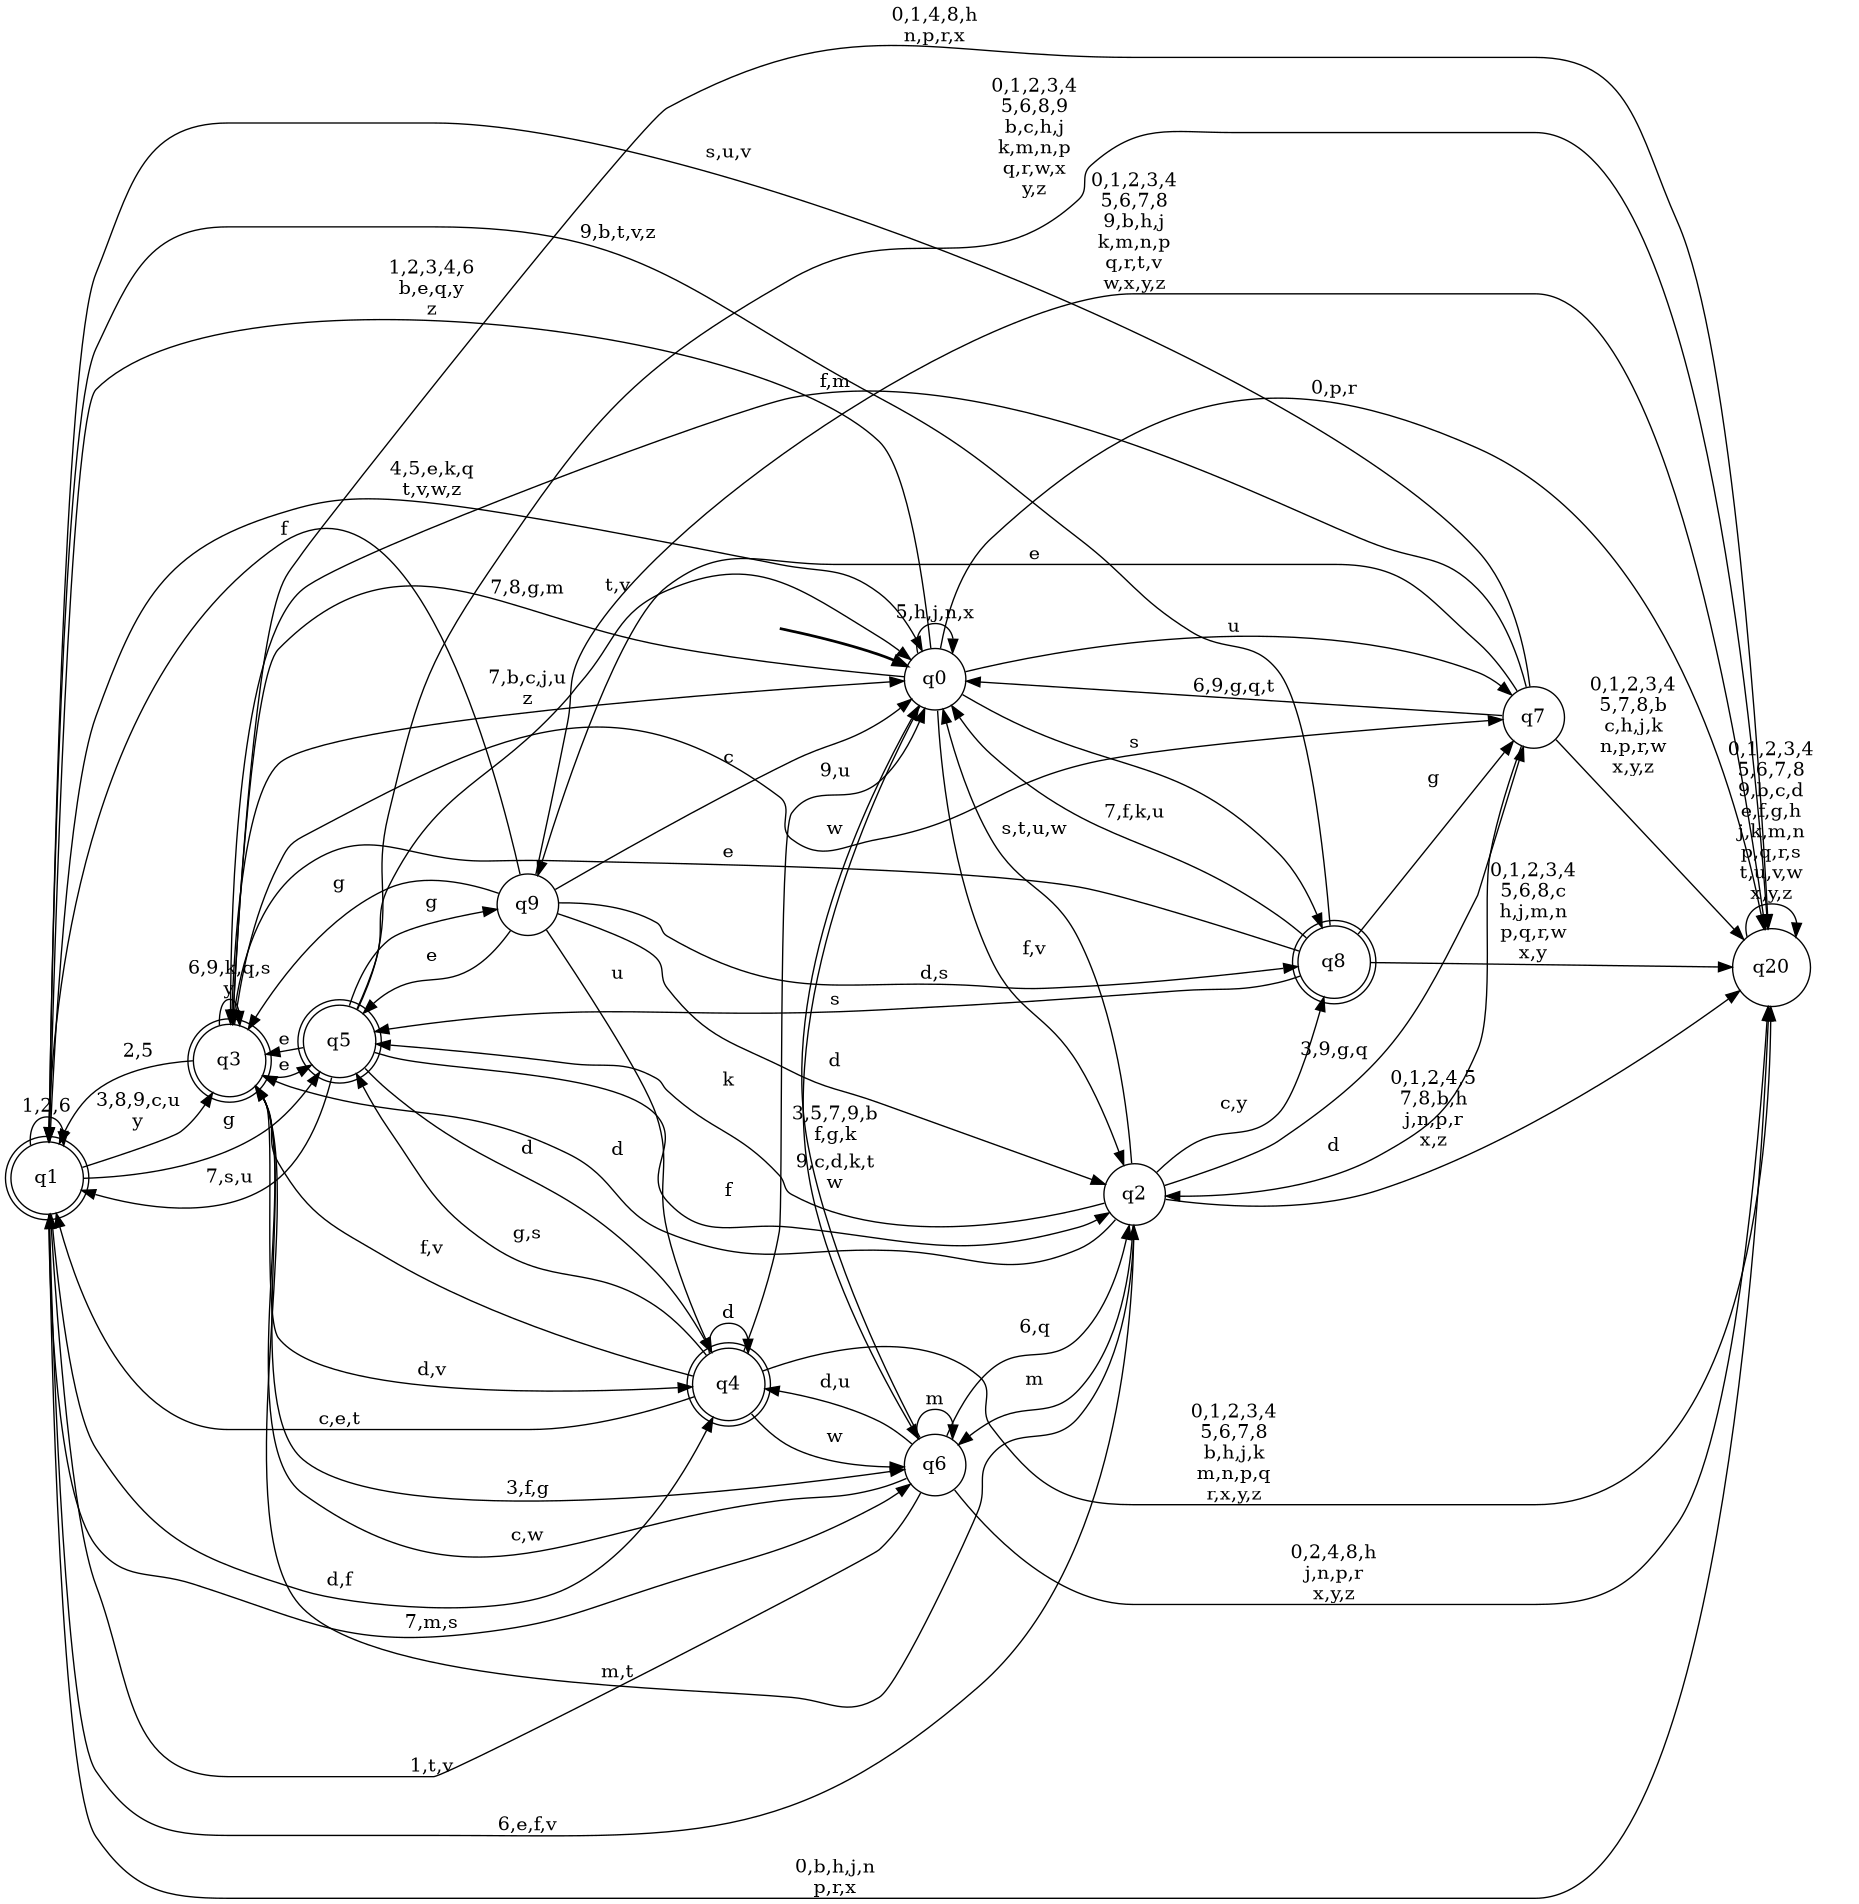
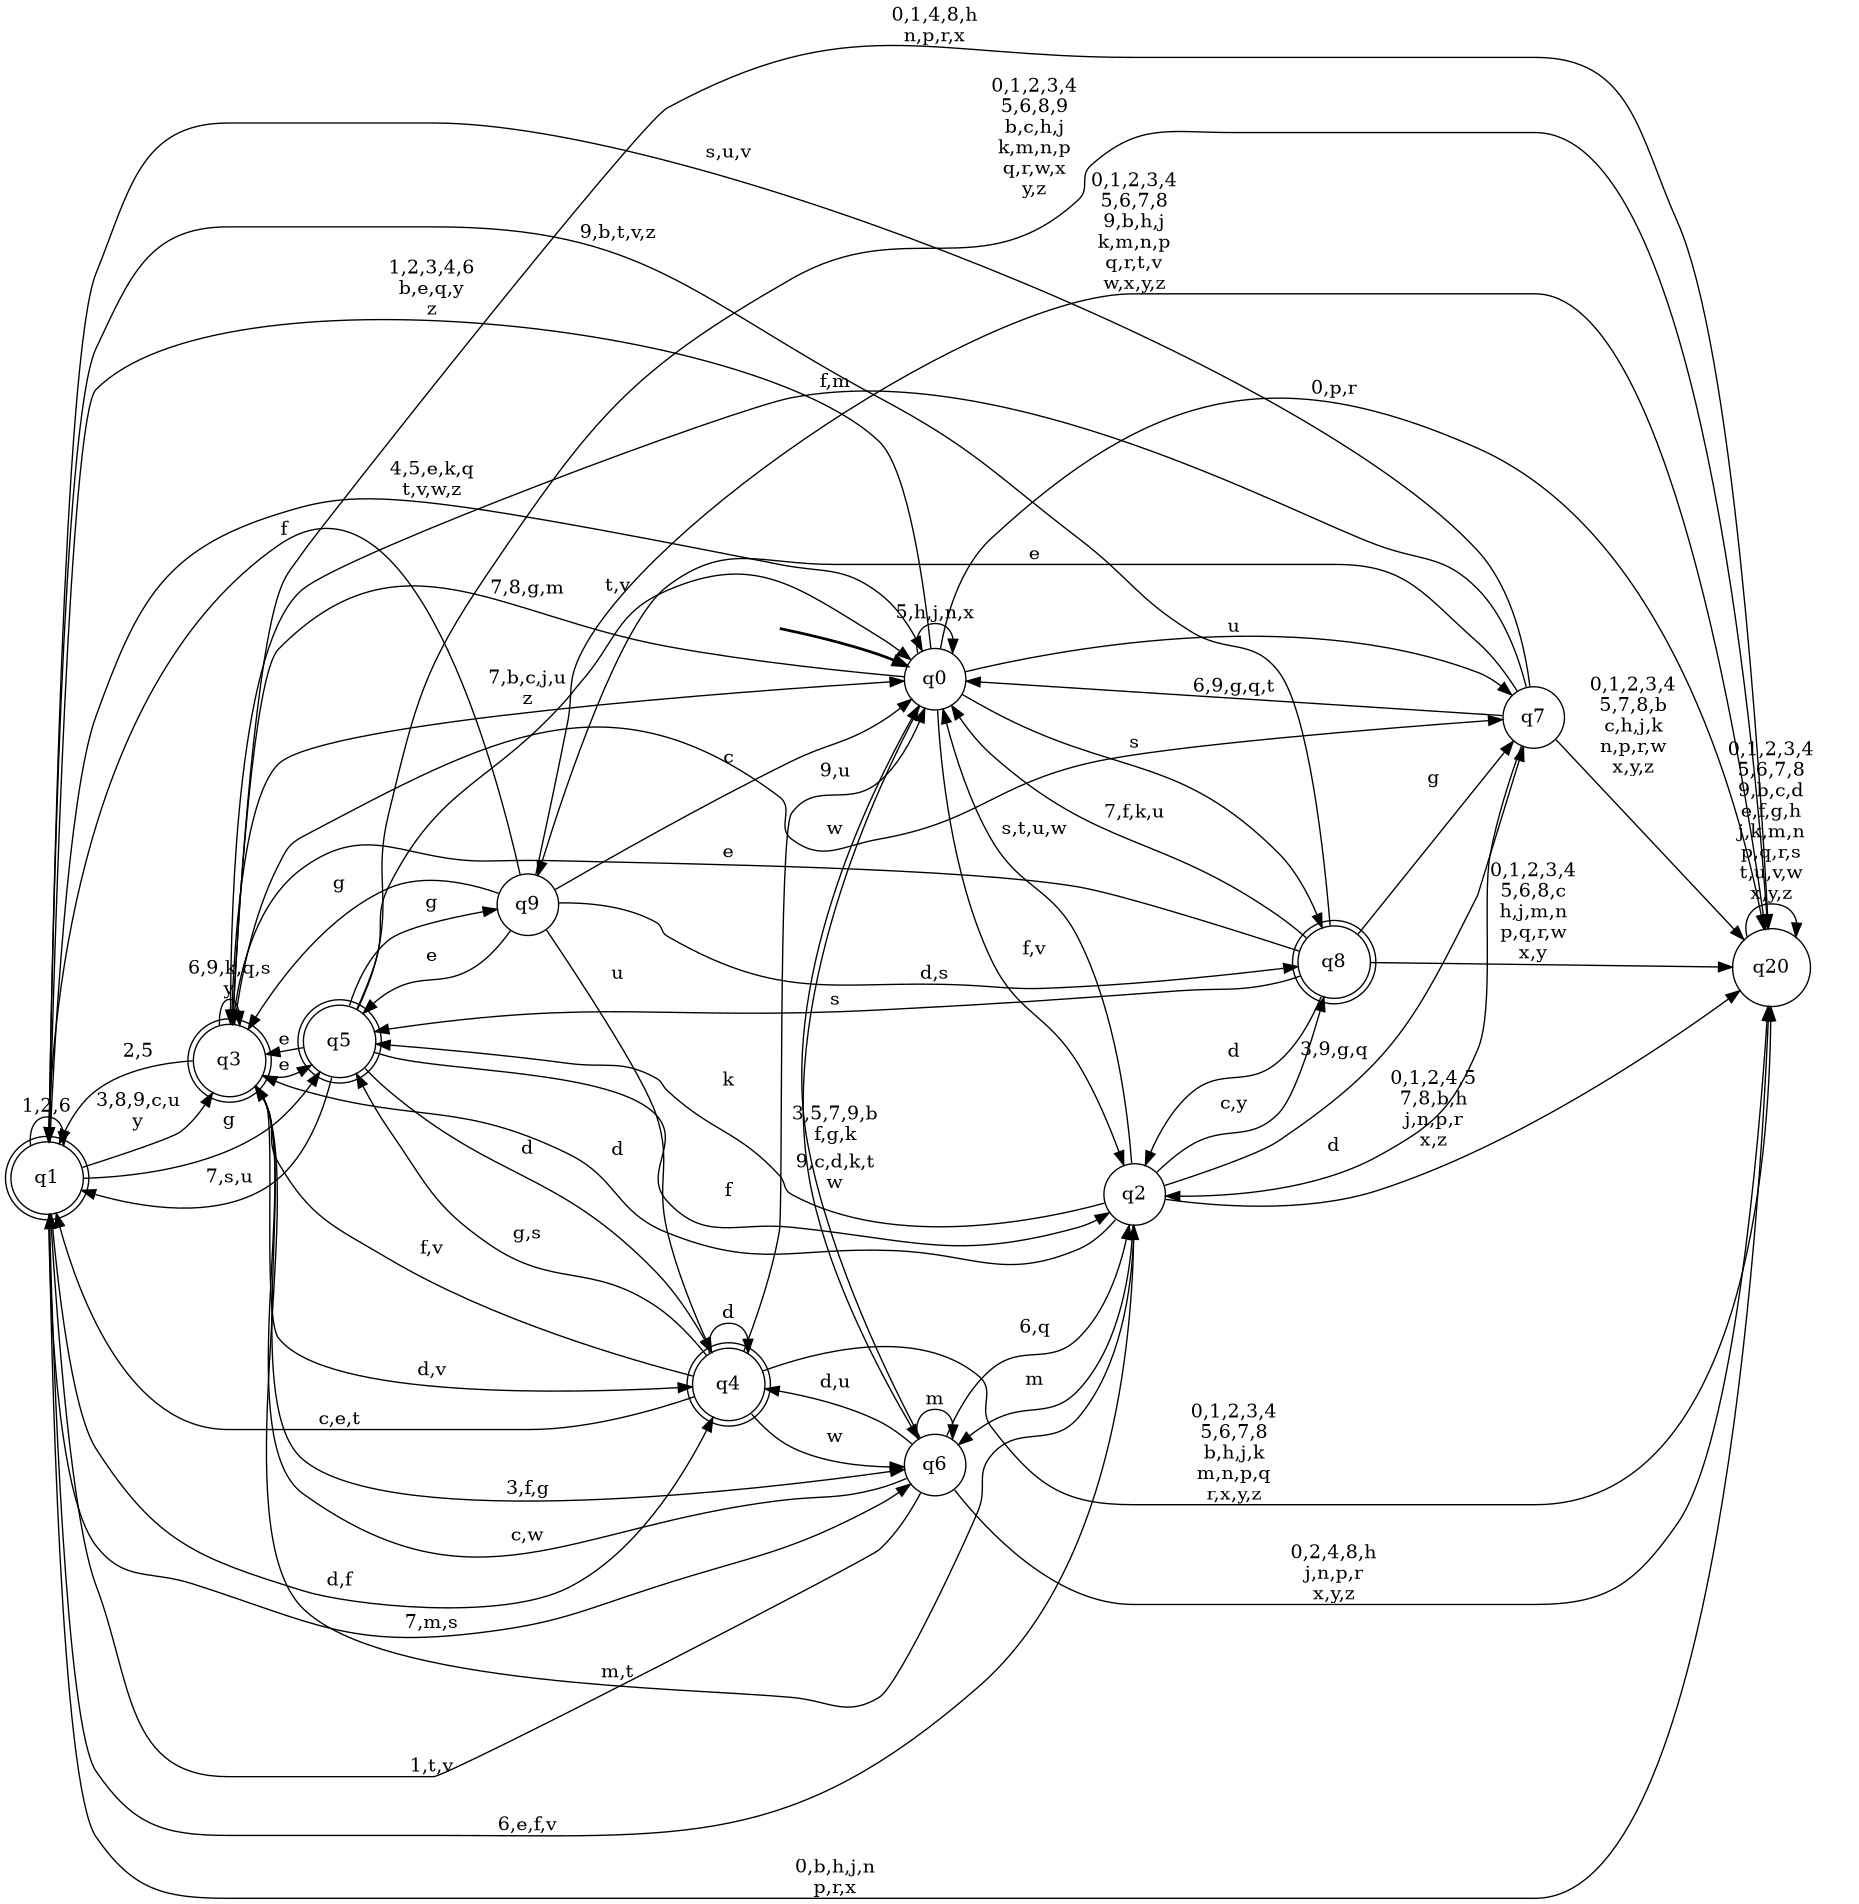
  digraph {
    rankdir=LR
    node [shape=circle style=filled color=black fillcolor=white]
    __start0 [height=0 shape=none style=invis width=0 color="" fillcolor=""]
    n2 [label=q0]
    n3 [label=q1 shape=doublecircle style="rounded,filled"]
    n4 [label=q2]
    n5 [label=q3 shape=doublecircle style="rounded,filled"]
    n6 [label=q6]
    n7 [label=q7]
    n8 [label=q8 shape=doublecircle style="rounded,filled"]
    n9 [label=q20]
    n10 [label=q4 shape=doublecircle style="rounded,filled"]
    n11 [label=q5 shape=doublecircle style="rounded,filled"]
    n12 [label=q9]
    subgraph cluster_1 {
      nodesep=0.15
      ranksep=0.15
      style=invis
      __start0
      n2
    }
    __start0 -> n2 [penwidth=2]
    n2 -> n2 [label="5,h,j,n,x"]
    n2 -> n3 [label="1,2,3,4,6\nb,e,q,y\nz"]
    n2 -> n4 [label="f,v"]
    n2 -> n5 [label="7,8,g,m"]
    n2 -> n6 [label="9,c,d,k,t\nw"]
    n2 -> n7 [label=u]
    n2 -> n8 [label=s]
    n2 -> n9 [label="0,p,r"]
    n3 -> n2 [label="4,5,e,k,q\nt,v,w,z"]
    n3 -> n3 [label="1,2,6"]
    n3 -> n5 [label="3,8,9,c,u\ny"]
    n3 -> n6 [label="7,m,s"]
    n3 -> n9 [label="0,b,h,j,n\np,r,x"]
    n3 -> n10 [label="d,f"]
    n3 -> n11 [label=g]
    n4 -> n2 [label="s,t,u,w"]
    n4 -> n3 [label="6,e,f,v"]
    n4 -> n5 [label=d]
    n4 -> n6 [label=m]
    n4 -> n7 [label="3,9,g,q"]
    n4 -> n8 [label="c,y"]
    n4 -> n9 [label="0,1,2,4,5\n7,8,b,h\nj,n,p,r\nx,z"]
    n4 -> n11 [label=k]
    n5 -> n2 [label="7,b,c,j,u\nz"]
    n5 -> n3 [label="2,5"]
    n5 -> n4 [label="m,t"]
    n5 -> n5 [label="6,9,k,q,s\ny"]
    n5 -> n6 [label="3,f,g"]
    n5 -> n7 [label=w]
    n5 -> n9 [label="0,1,4,8,h\nn,p,r,x"]
    n5 -> n10 [label="d,v"]
    n5 -> n11 [label=e]
    n6 -> n2 [label="3,5,7,9,b\nf,g,k"]
    n6 -> n3 [label="1,t,v"]
    n6 -> n4 [label="6,q"]
    n6 -> n5 [label="c,w"]
    n6 -> n6 [label=m]
    n6 -> n9 [label="0,2,4,8,h\nj,n,p,r\nx,y,z"]
    n6 -> n10 [label="d,u"]
    n7 -> n2 [label="6,9,g,q,t"]
    n7 -> n3 [label="s,u,v"]
    n7 -> n4 [label=d]
    n7 -> n5 [label="f,m"]
    n7 -> n9 [label="0,1,2,3,4\n5,7,8,b\nc,h,j,k\nn,p,r,w\nx,y,z"]
    n7 -> n12 [label=e]
    n8 -> n2 [label="7,f,k,u"]
    n8 -> n3 [label="9,b,t,v,z"]
-   n12 -> n4 [label=d]
+   n8 -> n4 [label=d]
    n8 -> n5 [label=e]
    n8 -> n7 [label=g]
    n8 -> n9 [label="0,1,2,3,4\n5,6,8,c\nh,j,m,n\np,q,r,w\nx,y"]
    n8 -> n11 [label=s]
    n9 -> n9 [label="0,1,2,3,4\n5,6,7,8\n9,b,c,d\ne,f,g,h\nj,k,m,n\np,q,r,s\nt,u,v,w\nx,y,z"]
    n10 -> n2 [label="9,u"]
    n10 -> n3 [label="c,e,t"]
    n10 -> n5 [label="f,v"]
    n10 -> n6 [label=w]
    n10 -> n9 [label="0,1,2,3,4\n5,6,7,8\nb,h,j,k\nm,n,p,q\nr,x,y,z"]
    n10 -> n10 [label=d]
    n10 -> n11 [label="g,s"]
    n11 -> n2 [label="t,v"]
    n11 -> n3 [label="7,s,u"]
    n11 -> n4 [label=f]
    n11 -> n5 [label=e]
    n11 -> n9 [label="0,1,2,3,4\n5,6,8,9\nb,c,h,j\nk,m,n,p\nq,r,w,x\ny,z"]
    n11 -> n10 [label=d]
    n11 -> n12 [label=g]
    n12 -> n2 [label=c]
    n12 -> n3 [label=f]
    n12 -> n5 [label=g]
    n12 -> n8 [label="d,s"]
    n12 -> n9 [label="0,1,2,3,4\n5,6,7,8\n9,b,h,j\nk,m,n,p\nq,r,t,v\nw,x,y,z"]
    n12 -> n10 [label=u]
    n12 -> n11 [label=e]
  }
